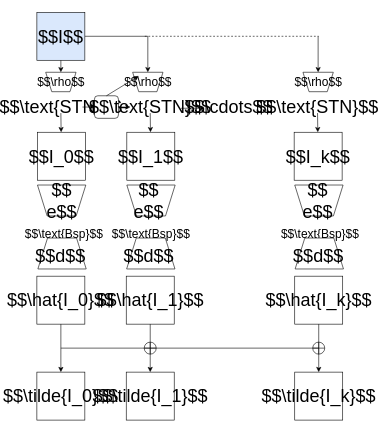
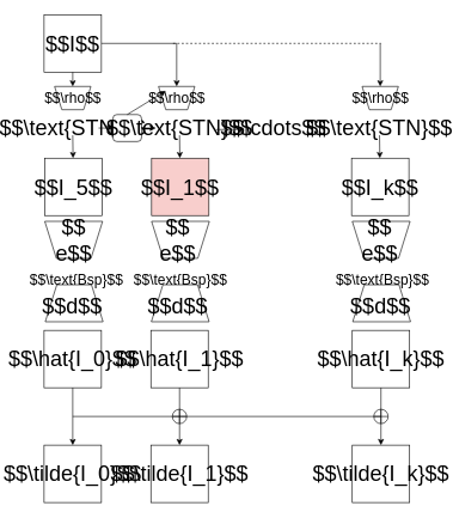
  <mxCell id="0" />
  <mxCell id="1" parent="0" />
  <mxCell id="2" style="edgeStyle=orthogonalEdgeStyle;rounded=0;orthogonalLoop=1;jettySize=auto;html=1;exitX=1;exitY=0.5;exitDx=0;exitDy=0;entryX=0.5;entryY=1;entryDx=0;entryDy=0;" edge="1" parent="1" source="3" target="49"><mxGeometry relative="1" as="geometry"><mxPoint x="215" y="60" as="targetPoint" /></mxGeometry></mxCell>
- <mxCell id="3" value="&lt;font style=&quot;font-size: 30px&quot;&gt;$$I$$&lt;/font&gt;" style="whiteSpace=wrap;html=1;aspect=fixed;fillColor=#dae8fc;" vertex="1" parent="1"><mxGeometry x="25" width="80" height="80" as="geometry" y="20" /></mxCell>
+ <mxCell id="3" value="&lt;font style=&quot;font-size: 30px&quot;&gt;$$I$$&lt;/font&gt;" style="whiteSpace=wrap;html=1;aspect=fixed;" vertex="1" parent="1"><mxGeometry x="25" width="80" height="80" as="geometry" y="20" /></mxCell>
  <mxCell id="4" value="" style="group" vertex="1" connectable="0" parent="1" treatAsSingle="0"><mxGeometry x="26" y="308" width="500" height="140" as="geometry" /></mxCell>
  <mxCell id="5" value="" style="group" vertex="1" connectable="0" parent="4" treatAsSingle="0"><mxGeometry width="500" height="140" as="geometry" /></mxCell>
  <mxCell id="6" value="" style="group" vertex="1" connectable="0" parent="5" treatAsSingle="0"><mxGeometry width="500" height="140" as="geometry" /></mxCell>
  <mxCell id="7" value="" style="group" vertex="1" connectable="0" parent="6" treatAsSingle="0"><mxGeometry width="500" height="140" as="geometry" /></mxCell>
  <mxCell id="8" value="" style="group" vertex="1" connectable="0" parent="7" treatAsSingle="0"><mxGeometry width="85" height="140" as="geometry" /></mxCell>
  <mxCell id="9" value="" style="group" vertex="1" connectable="0" parent="8" treatAsSingle="0"><mxGeometry width="85" height="140" as="geometry" /></mxCell>
  <mxCell id="10" value="" style="group" vertex="1" connectable="0" parent="9" treatAsSingle="0"><mxGeometry width="85" height="140" as="geometry" /></mxCell>
  <mxCell id="11" value="" style="group" vertex="1" connectable="0" parent="10" treatAsSingle="0"><mxGeometry width="85" height="140" as="geometry" /></mxCell>
  <mxCell id="12" value="" style="group" vertex="1" connectable="0" parent="11" treatAsSingle="0"><mxGeometry width="80.603" height="51.579" as="geometry" /></mxCell>
  <mxCell id="13" value="" style="shape=trapezoid;perimeter=trapezoidPerimeter;whiteSpace=wrap;html=1;rotation=-180;" vertex="1" parent="12"><mxGeometry width="80.603" height="51.579" as="geometry" /></mxCell>
  <mxCell id="14" value="&lt;font style=&quot;font-size: 30px&quot;&gt;$$ &lt;br&gt;e$$&lt;/font&gt;" style="text;html=1;strokeColor=none;fillColor=none;align=center;verticalAlign=middle;whiteSpace=wrap;rounded=0;" vertex="1" parent="12"><mxGeometry x="25.647" y="18.421" width="29.31" height="14.737" as="geometry" /></mxCell>
  <mxCell id="15" value="&lt;font&gt;&lt;font style=&quot;font-size: 20px&quot;&gt;$$\text{Bsp}$$&lt;/font&gt;&lt;br&gt;&lt;/font&gt;" style="text;html=1;strokeColor=none;fillColor=none;align=center;verticalAlign=middle;whiteSpace=wrap;rounded=0;" vertex="1" parent="11"><mxGeometry x="3.664" y="58.947" width="81.336" height="44.211" as="geometry" /></mxCell>
  <mxCell id="16" value="" style="shape=trapezoid;perimeter=trapezoidPerimeter;whiteSpace=wrap;html=1;rotation=0;" vertex="1" parent="11"><mxGeometry x="0.664" y="88.421" width="80.603" height="51.579" as="geometry" /></mxCell>
  <mxCell id="17" value="&lt;font style=&quot;font-size: 30px&quot;&gt;$$d$$&lt;/font&gt;" style="text;html=1;strokeColor=none;fillColor=none;align=center;verticalAlign=middle;whiteSpace=wrap;rounded=0;" vertex="1" parent="11"><mxGeometry x="23.647" y="110.526" width="29.31" height="14.737" as="geometry" /></mxCell>
  <mxCell id="18" value="" style="group" vertex="1" connectable="0" parent="7" treatAsSingle="0"><mxGeometry x="145" width="85" height="140" as="geometry" /></mxCell>
  <mxCell id="19" value="" style="group" vertex="1" connectable="0" parent="18" treatAsSingle="0"><mxGeometry width="85" height="140" as="geometry" /></mxCell>
  <mxCell id="20" value="" style="group" vertex="1" connectable="0" parent="19" treatAsSingle="0"><mxGeometry width="85" height="140" as="geometry" /></mxCell>
  <mxCell id="21" value="" style="group" vertex="1" connectable="0" parent="20" treatAsSingle="0"><mxGeometry width="85" height="140" as="geometry" /></mxCell>
  <mxCell id="22" value="" style="group" vertex="1" connectable="0" parent="21" treatAsSingle="0"><mxGeometry width="80.603" height="51.579" as="geometry" /></mxCell>
  <mxCell id="23" value="" style="shape=trapezoid;perimeter=trapezoidPerimeter;whiteSpace=wrap;html=1;rotation=-180;" vertex="1" parent="22"><mxGeometry x="4" width="80.603" height="51.579" as="geometry" /></mxCell>
  <mxCell id="24" value="&lt;font style=&quot;font-size: 30px&quot;&gt;$$ &lt;br&gt;e$$&lt;/font&gt;" style="text;html=1;strokeColor=none;fillColor=none;align=center;verticalAlign=middle;whiteSpace=wrap;rounded=0;" vertex="1" parent="22"><mxGeometry x="25.647" y="18.421" width="29.31" height="14.737" as="geometry" /></mxCell>
  <mxCell id="25" value="&lt;font&gt;&lt;font style=&quot;font-size: 20px&quot;&gt;$$\text{Bsp}$$&lt;/font&gt;&lt;br&gt;&lt;/font&gt;" style="text;html=1;strokeColor=none;fillColor=none;align=center;verticalAlign=middle;whiteSpace=wrap;rounded=0;" vertex="1" parent="21"><mxGeometry x="3.664" y="58.947" width="81.336" height="44.211" as="geometry" /></mxCell>
  <mxCell id="26" value="" style="shape=trapezoid;perimeter=trapezoidPerimeter;whiteSpace=wrap;html=1;rotation=0;" vertex="1" parent="21"><mxGeometry x="3.664" y="88.421" width="80.603" height="51.579" as="geometry" /></mxCell>
  <mxCell id="27" value="&lt;font style=&quot;font-size: 30px&quot;&gt;$$d$$&lt;/font&gt;" style="text;html=1;strokeColor=none;fillColor=none;align=center;verticalAlign=middle;whiteSpace=wrap;rounded=0;" vertex="1" parent="21"><mxGeometry x="25.647" y="110.526" width="29.31" height="14.737" as="geometry" /></mxCell>
  <mxCell id="28" value="" style="group" vertex="1" connectable="0" parent="7" treatAsSingle="0"><mxGeometry x="423" width="85" height="140" as="geometry" /></mxCell>
  <mxCell id="29" value="" style="group" vertex="1" connectable="0" parent="28" treatAsSingle="0"><mxGeometry width="85" height="140" as="geometry" /></mxCell>
  <mxCell id="30" value="" style="group" vertex="1" connectable="0" parent="29" treatAsSingle="0"><mxGeometry width="85" height="140" as="geometry" /></mxCell>
  <mxCell id="31" value="" style="group" vertex="1" connectable="0" parent="30" treatAsSingle="0"><mxGeometry width="85" height="140" as="geometry" /></mxCell>
  <mxCell id="32" value="" style="group" vertex="1" connectable="0" parent="31" treatAsSingle="0"><mxGeometry x="4" width="80.603" height="51.579" as="geometry" /></mxCell>
  <mxCell id="33" value="" style="shape=trapezoid;perimeter=trapezoidPerimeter;whiteSpace=wrap;html=1;rotation=-180;" vertex="1" parent="32"><mxGeometry x="2" width="80.603" height="51.579" as="geometry" /></mxCell>
  <mxCell id="34" value="&lt;font style=&quot;font-size: 30px&quot;&gt;$$ &lt;br&gt;e$$&lt;/font&gt;" style="text;html=1;strokeColor=none;fillColor=none;align=center;verticalAlign=middle;whiteSpace=wrap;rounded=0;" vertex="1" parent="32"><mxGeometry x="25.647" y="18.421" width="29.31" height="14.737" as="geometry" /></mxCell>
  <mxCell id="35" value="&lt;font&gt;&lt;font style=&quot;font-size: 20px&quot;&gt;$$\text{Bsp}$$&lt;/font&gt;&lt;br&gt;&lt;/font&gt;" style="text;html=1;strokeColor=none;fillColor=none;align=center;verticalAlign=middle;whiteSpace=wrap;rounded=0;" vertex="1" parent="31"><mxGeometry x="7.664" y="58.947" width="81.336" height="44.211" as="geometry" /></mxCell>
  <mxCell id="36" value="" style="shape=trapezoid;perimeter=trapezoidPerimeter;whiteSpace=wrap;html=1;rotation=0;" vertex="1" parent="31"><mxGeometry x="6.664" y="88.421" width="80.603" height="51.579" as="geometry" /></mxCell>
  <mxCell id="37" value="&lt;font style=&quot;font-size: 30px&quot;&gt;$$d$$&lt;/font&gt;" style="text;html=1;strokeColor=none;fillColor=none;align=center;verticalAlign=middle;whiteSpace=wrap;rounded=0;" vertex="1" parent="31"><mxGeometry x="30.647" y="110.526" width="29.31" height="14.737" as="geometry" /></mxCell>
- <mxCell id="38" value="&lt;span style=&quot;font-size: 30px ; white-space: normal&quot;&gt;$$I_0$$&lt;/span&gt;" style="whiteSpace=wrap;html=1;aspect=fixed;" vertex="1" parent="1"><mxGeometry x="26" y="220" width="80" height="80" as="geometry" /></mxCell>
+ <mxCell id="38" value="&lt;span style=&quot;font-size: 30px ; white-space: normal&quot;&gt;$$I_5$$&lt;/span&gt;" style="whiteSpace=wrap;html=1;aspect=fixed;" vertex="1" parent="1"><mxGeometry x="26" y="220" width="80" height="80" as="geometry" /></mxCell>
  <mxCell id="39" value="&lt;font style=&quot;font-size: 30px&quot;&gt;$$\text{STN}$$&lt;/font&gt;" style="text;html=1;strokeColor=none;fillColor=none;align=center;verticalAlign=middle;whiteSpace=wrap;rounded=0;" vertex="1" parent="1"><mxGeometry x="45" y="168" width="40" height="20" as="geometry" /></mxCell>
  <mxCell id="40" value="" style="group" vertex="1" connectable="0" parent="1" treatAsSingle="0"><mxGeometry x="20" y="120" width="90.0" height="32.38" as="geometry" /></mxCell>
  <mxCell id="41" value="" style="shape=trapezoid;perimeter=trapezoidPerimeter;whiteSpace=wrap;html=1;rotation=-180;container=1;" vertex="1" parent="40"><mxGeometry x="19.7" width="50.6" height="32.38" as="geometry" /></mxCell>
  <mxCell id="42" value="&lt;font style=&quot;font-size: 20px&quot;&gt;$$\rho$$&lt;/font&gt;" style="text;html=1;align=center;verticalAlign=middle;resizable=0;points=[];autosize=1;" vertex="1" parent="40"><mxGeometry y="6.19" width="90" height="20" as="geometry" /></mxCell>
  <mxCell id="43" value="&lt;span style=&quot;font-size: 30px ; white-space: normal&quot;&gt;$$\hat{I_0}$$&lt;/span&gt;" style="whiteSpace=wrap;html=1;aspect=fixed;" vertex="1" parent="1"><mxGeometry x="25" y="460" width="80" height="80" as="geometry" /></mxCell>
  <mxCell id="44" value="" style="endArrow=classic;html=1;exitX=0.5;exitY=1;exitDx=0;exitDy=0;entryX=0.5;entryY=1;entryDx=0;entryDy=0;" edge="1" parent="1" source="3" target="41"><mxGeometry width="50" height="50" relative="1" as="geometry"><mxPoint x="155" y="110" as="sourcePoint" /><mxPoint x="205" y="60" as="targetPoint" /></mxGeometry></mxCell>
  <mxCell id="45" value="" style="endArrow=classic;html=1;exitX=0.5;exitY=1;exitDx=0;exitDy=0;" edge="1" parent="1" source="39" target="38"><mxGeometry width="50" height="50" relative="1" as="geometry"><mxPoint x="135" y="202.38" as="sourcePoint" /><mxPoint x="185" y="152.38" as="targetPoint" /></mxGeometry></mxCell>
  <mxCell id="46" value="&lt;span style=&quot;font-size: 30px ; white-space: normal&quot;&gt;$$\tilde{I_0}$$&lt;/span&gt;" style="whiteSpace=wrap;html=1;aspect=fixed;" vertex="1" parent="1"><mxGeometry x="25" y="620" width="80" height="80" as="geometry" /></mxCell>
  <mxCell id="47" value="" style="rounded=1;whiteSpace=wrap;html=1;" vertex="1" parent="1"><mxGeometry x="121" y="159.19" width="40" height="37.62" as="geometry" /></mxCell>
  <mxCell id="48" value="" style="group" vertex="1" connectable="0" parent="1" treatAsSingle="0"><mxGeometry x="165" y="120" width="90.0" height="32.38" as="geometry" /></mxCell>
  <mxCell id="49" value="" style="shape=trapezoid;perimeter=trapezoidPerimeter;whiteSpace=wrap;html=1;rotation=-180;container=1;" vertex="1" parent="48"><mxGeometry x="19.7" width="50.6" height="32.38" as="geometry" /></mxCell>
  <mxCell id="50" value="&lt;font style=&quot;font-size: 20px&quot;&gt;$$\rho$$&lt;/font&gt;" style="text;html=1;align=center;verticalAlign=middle;resizable=0;points=[];autosize=1;" vertex="1" parent="48"><mxGeometry y="6.19" width="90" height="20" as="geometry" /></mxCell>
  <mxCell id="51" value="" style="endArrow=classic;html=1;exitX=0.5;exitY=0;exitDx=0;exitDy=0;" edge="1" parent="48" source="47"><mxGeometry width="50" height="50" relative="1" as="geometry"><mxPoint x="-20" y="56.19" as="sourcePoint" /><mxPoint x="30" y="6.19" as="targetPoint" /></mxGeometry></mxCell>
  <mxCell id="52" value="" style="group" vertex="1" connectable="0" parent="1" treatAsSingle="0"><mxGeometry x="449" y="120" width="90.0" height="32.38" as="geometry" /></mxCell>
  <mxCell id="53" value="" style="shape=trapezoid;perimeter=trapezoidPerimeter;whiteSpace=wrap;html=1;rotation=-180;container=1;" vertex="1" parent="52"><mxGeometry x="19.7" width="50.6" height="32.38" as="geometry" /></mxCell>
  <mxCell id="54" value="&lt;font style=&quot;font-size: 20px&quot;&gt;$$\rho$$&lt;/font&gt;" style="text;html=1;align=center;verticalAlign=middle;resizable=0;points=[];autosize=1;" vertex="1" parent="52"><mxGeometry y="6.19" width="90" height="20" as="geometry" /></mxCell>
  <mxCell id="55" value="" style="endArrow=none;dashed=1;html=1;" edge="1" parent="1"><mxGeometry width="50" height="50" relative="1" as="geometry"><mxPoint x="205" y="60" as="sourcePoint" /><mxPoint x="495" y="60" as="targetPoint" /></mxGeometry></mxCell>
  <mxCell id="56" value="" style="endArrow=classic;html=1;" edge="1" parent="1"><mxGeometry width="50" height="50" relative="1" as="geometry"><mxPoint x="494" y="60" as="sourcePoint" /><mxPoint x="494" y="120" as="targetPoint" /></mxGeometry></mxCell>
- <mxCell id="57" value="&lt;span style=&quot;font-size: 30px ; white-space: normal&quot;&gt;$$I_1$$&lt;/span&gt;" style="whiteSpace=wrap;html=1;aspect=fixed;" vertex="1" parent="1"><mxGeometry x="175" y="220" width="80" height="80" as="geometry" /></mxCell>
+ <mxCell id="57" value="&lt;span style=&quot;font-size: 30px ; white-space: normal&quot;&gt;$$I_1$$&lt;/span&gt;" style="whiteSpace=wrap;html=1;aspect=fixed;fillColor=#f8cecc;" vertex="1" parent="1"><mxGeometry x="175" y="220" width="80" height="80" as="geometry" /></mxCell>
  <mxCell id="58" value="&lt;font style=&quot;font-size: 30px&quot;&gt;$$\text{STN}$$&lt;/font&gt;" style="text;html=1;strokeColor=none;fillColor=none;align=center;verticalAlign=middle;whiteSpace=wrap;rounded=0;" vertex="1" parent="1"><mxGeometry x="194" y="168" width="40" height="20" as="geometry" /></mxCell>
  <mxCell id="59" value="" style="endArrow=classic;html=1;exitX=0.5;exitY=1;exitDx=0;exitDy=0;" edge="1" source="58" target="57" parent="1"><mxGeometry width="50" height="50" relative="1" as="geometry"><mxPoint x="284" y="202.38" as="sourcePoint" /><mxPoint x="334" y="152.38" as="targetPoint" /></mxGeometry></mxCell>
  <mxCell id="60" value="&lt;span style=&quot;font-size: 30px ; white-space: normal&quot;&gt;$$I_k$$&lt;/span&gt;" style="whiteSpace=wrap;html=1;aspect=fixed;" vertex="1" parent="1"><mxGeometry x="454" y="220" width="80" height="80" as="geometry" /></mxCell>
  <mxCell id="61" value="&lt;font style=&quot;font-size: 30px&quot;&gt;$$\text{STN}$$&lt;/font&gt;" style="text;html=1;strokeColor=none;fillColor=none;align=center;verticalAlign=middle;whiteSpace=wrap;rounded=0;" vertex="1" parent="1"><mxGeometry x="473" y="168" width="40" height="20" as="geometry" /></mxCell>
  <mxCell id="62" value="" style="endArrow=classic;html=1;exitX=0.5;exitY=1;exitDx=0;exitDy=0;" edge="1" source="61" target="60" parent="1"><mxGeometry width="50" height="50" relative="1" as="geometry"><mxPoint x="563" y="202.38" as="sourcePoint" /><mxPoint x="613" y="152.38" as="targetPoint" /></mxGeometry></mxCell>
  <mxCell id="63" value="" style="endArrow=classic;html=1;entryX=0;entryY=0.5;entryDx=0;entryDy=0;" edge="1" parent="1"><mxGeometry width="50" height="50" relative="1" as="geometry"><mxPoint x="101" y="178" as="sourcePoint" /><mxPoint x="121" y="178" as="targetPoint" /></mxGeometry></mxCell>
  <mxCell id="64" value="" style="endArrow=classic;html=1;entryX=0;entryY=0.5;entryDx=0;entryDy=0;" edge="1" parent="1"><mxGeometry width="50" height="50" relative="1" as="geometry"><mxPoint x="161" y="178" as="sourcePoint" /><mxPoint x="181" y="178" as="targetPoint" /></mxGeometry></mxCell>
  <mxCell id="65" value="" style="endArrow=classic;html=1;" edge="1" parent="1"><mxGeometry width="50" height="50" relative="1" as="geometry"><mxPoint x="265" y="180" as="sourcePoint" /><mxPoint x="305" y="180" as="targetPoint" /></mxGeometry></mxCell>
  <mxCell id="66" value="&lt;font style=&quot;font-size: 30px&quot;&gt;$$\cdots$$&lt;/font&gt;" style="text;html=1;strokeColor=none;fillColor=none;align=center;verticalAlign=middle;whiteSpace=wrap;rounded=0;" vertex="1" parent="1"><mxGeometry x="325" y="168" width="40" height="20" as="geometry" /></mxCell>
  <mxCell id="67" value="&lt;span style=&quot;font-size: 30px ; white-space: normal&quot;&gt;$$\hat{I_1}$$&lt;/span&gt;" style="whiteSpace=wrap;html=1;aspect=fixed;" vertex="1" parent="1"><mxGeometry x="174" y="460" width="80" height="80" as="geometry" /></mxCell>
  <mxCell id="68" value="&lt;span style=&quot;font-size: 30px ; white-space: normal&quot;&gt;$$\tilde{I_1}$$&lt;/span&gt;" style="whiteSpace=wrap;html=1;aspect=fixed;" vertex="1" parent="1"><mxGeometry x="174" y="620" width="80" height="80" as="geometry" /></mxCell>
  <mxCell id="69" value="&lt;span style=&quot;font-size: 30px ; white-space: normal&quot;&gt;$$\hat{I_k}$$&lt;/span&gt;" style="whiteSpace=wrap;html=1;aspect=fixed;" vertex="1" parent="1"><mxGeometry x="455" y="460" width="80" height="80" as="geometry" /></mxCell>
  <mxCell id="70" value="&lt;span style=&quot;font-size: 30px ; white-space: normal&quot;&gt;$$\tilde{I_k}$$&lt;/span&gt;" style="whiteSpace=wrap;html=1;aspect=fixed;" vertex="1" parent="1"><mxGeometry x="455" y="620" width="80" height="80" as="geometry" /></mxCell>
  <mxCell id="71" value="" style="verticalLabelPosition=bottom;verticalAlign=top;html=1;shape=mxgraph.flowchart.summing_function;" vertex="1" parent="1"><mxGeometry x="204" y="570" width="20" height="20" as="geometry" /></mxCell>
  <mxCell id="72" value="" style="verticalLabelPosition=bottom;verticalAlign=top;html=1;shape=mxgraph.flowchart.summing_function;" vertex="1" parent="1"><mxGeometry x="485" y="570" width="20" height="20" as="geometry" /></mxCell>
  <mxCell id="73" value="" style="endArrow=classic;html=1;exitX=0.5;exitY=1;exitDx=0;exitDy=0;" edge="1" parent="1" source="43" target="46"><mxGeometry width="50" height="50" relative="1" as="geometry"><mxPoint x="40" y="600" as="sourcePoint" /><mxPoint x="90" y="560" as="targetPoint" /></mxGeometry></mxCell>
  <mxCell id="74" value="" style="endArrow=classic;html=1;exitX=0.5;exitY=1;exitDx=0;exitDy=0;" edge="1" parent="1" source="67" target="68"><mxGeometry width="50" height="50" relative="1" as="geometry"><mxPoint x="275" y="600" as="sourcePoint" /><mxPoint x="325" y="550" as="targetPoint" /></mxGeometry></mxCell>
  <mxCell id="75" value="" style="endArrow=classic;html=1;exitX=0.5;exitY=1;exitDx=0;exitDy=0;" edge="1" parent="1" source="69" target="70"><mxGeometry width="50" height="50" relative="1" as="geometry"><mxPoint x="545" y="605" as="sourcePoint" /><mxPoint x="595" y="555" as="targetPoint" /></mxGeometry></mxCell>
  <mxCell id="76" value="" style="endArrow=none;html=1;" edge="1" parent="1"><mxGeometry width="50" height="50" relative="1" as="geometry"><mxPoint x="65" y="580" as="sourcePoint" /><mxPoint x="495" y="580" as="targetPoint" /></mxGeometry></mxCell>
